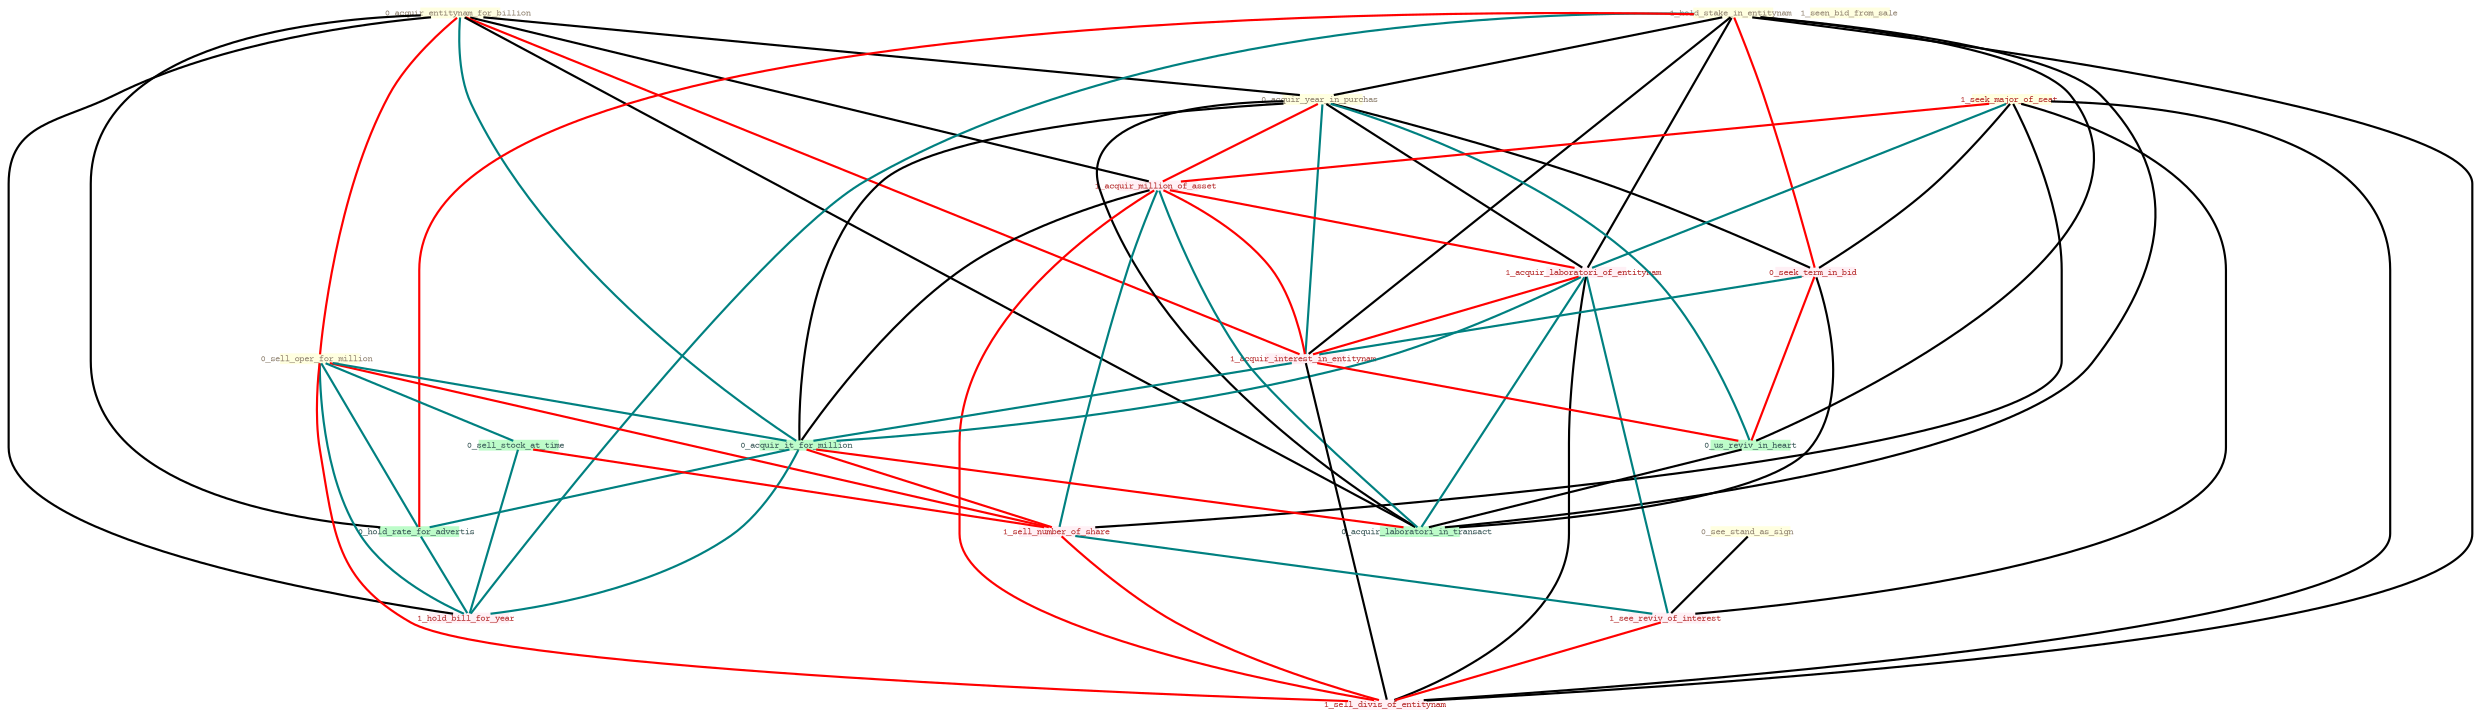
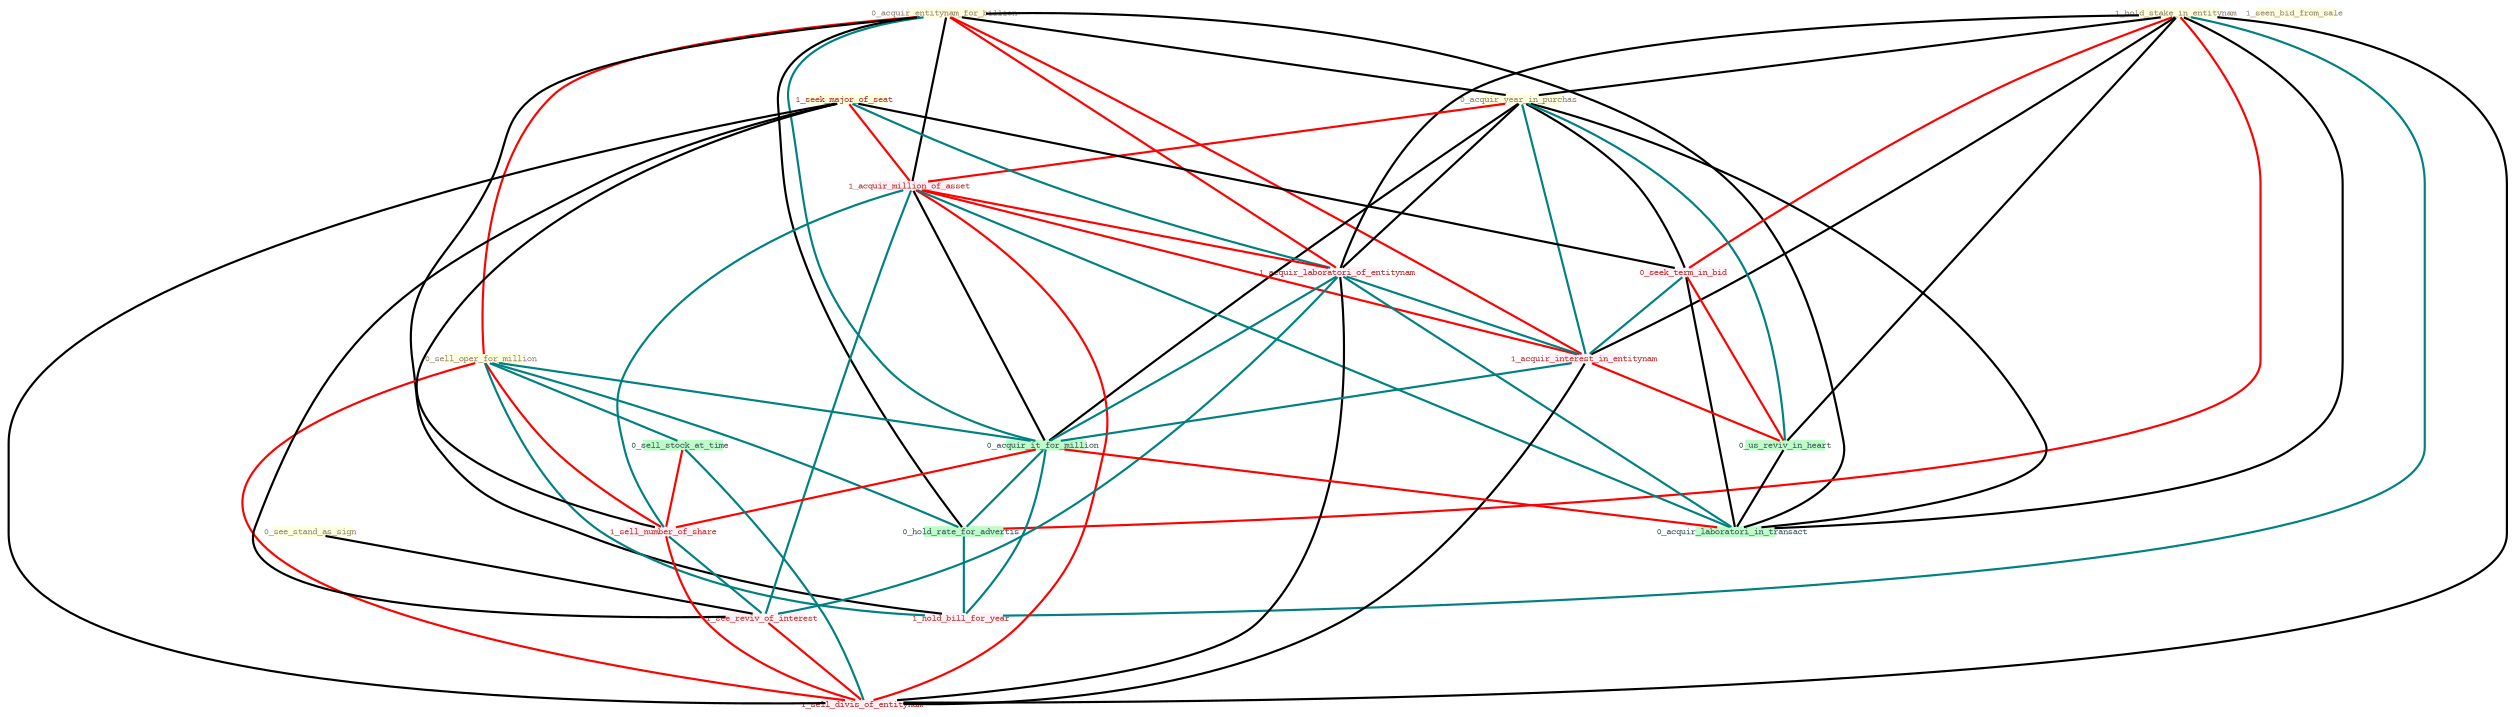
  graph {
    fontname="Courier Prime"
    node [color="#fff0f5" fixedsize=true fontcolor="#b22222" fontname="Courier Prime" fontsize=4 shape=polygon style=filled]
    edge [color=black fontname="Courier Prime" w=1]
    "0_acquir_entitynam_for_billion " [color="#ffffe0" fontcolor="#8b7d6b" height=.06 width=.5]
    "1_hold_stake_in_entitynam " [color="#ffffe0" fontcolor="#8b7d6b" height=.06 width=.5]
    n3 [color="#ffffe0" fontcolor="#8b7d6b" height=.06 label="1_seen_bid_from_sale" width=.5]
    "0_sell_oper_for_million " [color="#ffffe0" fontcolor="#8b7d6b" height=.06 width=.5]
    "0_acquir_year_in_purchas " [color="#ffffe0" fontcolor="#8b7d6b" height=.06 width=.5]
    "0_see_stand_as_sign " [color="#ffffe0" fontcolor="#8b7d6b" height=.06 width=.5]
    "1_seek_major_of_seat " [color="#ffffe0" height=.06 width=.5]
    "1_acquir_million_of_asset " [height=.06 width=.5]
    "1_acquir_laboratori_of_entitynam " [height=.06 width=.5]
    "0_seek_term_in_bid " [height=.06 width=.5]
    "1_acquir_interest_in_entitynam " [height=.06 width=.5]
    "1_sell_number_of_share " [height=.06 width=.5]
    "1_see_reviv_of_interest " [height=.06 width=.5]
    "1_hold_bill_for_year " [height=.06 width=.5]
    "1_sell_divis_of_entitynam " [height=.06 width=.5]
    "0_acquir_it_for_million " [color="#BDFCC9" fontcolor="#2f4f4f" height=.06 width=.5]
    "0_hold_rate_for_advertis " [color="#BDFCC9" fontcolor="#2f4f4f" height=.06 width=.5]
    "0_acquir_laboratori_in_transact " [color="#BDFCC9" fontcolor="#2f4f4f" height=.06 width=.5]
    n19 [color="#BDFCC9" fontcolor="#2f4f4f" height=.06 label="0_us_reviv_in_heart" width=.5]
    "0_sell_stock_at_time " [color="#BDFCC9" fontcolor="#2f4f4f" height=.06 width=.5]
    subgraph sub_1 {
      "0_acquir_entitynam_for_billion "
      "1_hold_stake_in_entitynam "
      n3
      "0_sell_oper_for_million "
      "0_acquir_year_in_purchas "
      "0_see_stand_as_sign "
      "1_seek_major_of_seat "
    }
    subgraph sub_2 {
      "1_acquir_million_of_asset "
      "1_acquir_laboratori_of_entitynam "
      "0_seek_term_in_bid "
      "1_acquir_interest_in_entitynam "
      "1_sell_number_of_share "
      "1_see_reviv_of_interest "
      "1_hold_bill_for_year "
      "1_sell_divis_of_entitynam "
    }
    "0_acquir_entitynam_for_billion " -- "0_sell_oper_for_million " [color=red]
    "0_acquir_entitynam_for_billion " -- "0_acquir_year_in_purchas "
    "0_acquir_entitynam_for_billion " -- "1_acquir_million_of_asset "
+   "0_acquir_entitynam_for_billion " -- "1_acquir_laboratori_of_entitynam " [color=red]
    "0_acquir_entitynam_for_billion " -- "1_acquir_interest_in_entitynam " [color=red]
    "0_acquir_entitynam_for_billion " -- "1_hold_bill_for_year "
    "0_acquir_entitynam_for_billion " -- "0_acquir_it_for_million " [color=teal w=2]
    "0_acquir_entitynam_for_billion " -- "0_hold_rate_for_advertis "
    "0_acquir_entitynam_for_billion " -- "0_acquir_laboratori_in_transact "
    "1_hold_stake_in_entitynam " -- "0_acquir_year_in_purchas "
    "1_hold_stake_in_entitynam " -- "1_acquir_laboratori_of_entitynam "
    "1_hold_stake_in_entitynam " -- "0_seek_term_in_bid " [color=red]
    "1_hold_stake_in_entitynam " -- "1_acquir_interest_in_entitynam " [w=2]
    "1_hold_stake_in_entitynam " -- "1_hold_bill_for_year " [color=teal]
    "1_hold_stake_in_entitynam " -- "1_sell_divis_of_entitynam "
    "1_hold_stake_in_entitynam " -- "0_hold_rate_for_advertis " [color=red]
    "1_hold_stake_in_entitynam " -- "0_acquir_laboratori_in_transact "
    "1_hold_stake_in_entitynam " -- n19
    "0_sell_oper_for_million " -- "1_sell_number_of_share " [color=red]
    "0_sell_oper_for_million " -- "1_hold_bill_for_year " [color=teal]
    "0_sell_oper_for_million " -- "1_sell_divis_of_entitynam " [color=red]
    "0_sell_oper_for_million " -- "0_acquir_it_for_million " [color=teal w=2]
    "0_sell_oper_for_million " -- "0_hold_rate_for_advertis " [color=teal]
    "0_sell_oper_for_million " -- "0_sell_stock_at_time " [color=teal]
    "0_acquir_year_in_purchas " -- "1_acquir_million_of_asset " [color=red]
    "0_acquir_year_in_purchas " -- "1_acquir_laboratori_of_entitynam "
    "0_acquir_year_in_purchas " -- "0_seek_term_in_bid "
    "0_acquir_year_in_purchas " -- "1_acquir_interest_in_entitynam " [color=teal w=2]
    "0_acquir_year_in_purchas " -- "0_acquir_it_for_million "
    "0_acquir_year_in_purchas " -- "0_acquir_laboratori_in_transact " [w=2]
    "0_acquir_year_in_purchas " -- n19 [color=teal]
    "0_see_stand_as_sign " -- "1_see_reviv_of_interest "
    "1_seek_major_of_seat " -- "1_acquir_million_of_asset " [color=red]
    "1_seek_major_of_seat " -- "1_acquir_laboratori_of_entitynam " [color=teal]
    "1_seek_major_of_seat " -- "0_seek_term_in_bid "
    "1_seek_major_of_seat " -- "1_sell_number_of_share "
    "1_seek_major_of_seat " -- "1_see_reviv_of_interest "
    "1_seek_major_of_seat " -- "1_sell_divis_of_entitynam "
    "1_acquir_million_of_asset " -- "1_acquir_laboratori_of_entitynam " [color=red w=2]
    "1_acquir_million_of_asset " -- "1_acquir_interest_in_entitynam " [color=red]
    "1_acquir_million_of_asset " -- "1_sell_number_of_share " [color=teal]
+   "1_acquir_million_of_asset " -- "1_see_reviv_of_interest " [color=teal]
    "1_acquir_million_of_asset " -- "1_sell_divis_of_entitynam " [color=red]
    "1_acquir_million_of_asset " -- "0_acquir_it_for_million "
    "1_acquir_million_of_asset " -- "0_acquir_laboratori_in_transact " [color=teal]
-   "1_acquir_laboratori_of_entitynam " -- "1_acquir_interest_in_entitynam " [color=red w=2]
+   "1_acquir_laboratori_of_entitynam " -- "1_acquir_interest_in_entitynam " [color=teal w=2]
    "1_acquir_laboratori_of_entitynam " -- "1_see_reviv_of_interest " [color=teal]
    "1_acquir_laboratori_of_entitynam " -- "1_sell_divis_of_entitynam " [w=2]
    "1_acquir_laboratori_of_entitynam " -- "0_acquir_it_for_million " [color=teal]
    "1_acquir_laboratori_of_entitynam " -- "0_acquir_laboratori_in_transact " [color=teal w=2]
    "0_seek_term_in_bid " -- "1_acquir_interest_in_entitynam " [color=teal]
    "0_seek_term_in_bid " -- "0_acquir_laboratori_in_transact "
    "0_seek_term_in_bid " -- n19 [color=red]
    "1_acquir_interest_in_entitynam " -- "1_sell_divis_of_entitynam "
    "1_acquir_interest_in_entitynam " -- "0_acquir_it_for_million " [color=teal]
    "1_acquir_interest_in_entitynam " -- n19 [color=red]
    "1_sell_number_of_share " -- "1_see_reviv_of_interest " [color=teal]
    "1_sell_number_of_share " -- "1_sell_divis_of_entitynam " [color=red w=2]
    "1_see_reviv_of_interest " -- "1_sell_divis_of_entitynam " [color=red]
    "0_acquir_it_for_million " -- "1_sell_number_of_share " [color=red]
    "0_acquir_it_for_million " -- "1_hold_bill_for_year " [color=teal]
    "0_acquir_it_for_million " -- "0_hold_rate_for_advertis " [color=teal]
    "0_acquir_it_for_million " -- "0_acquir_laboratori_in_transact " [color=red]
    "0_hold_rate_for_advertis " -- "1_hold_bill_for_year " [color=teal w=2]
    n19 -- "0_acquir_laboratori_in_transact "
    "0_sell_stock_at_time " -- "1_sell_number_of_share " [color=red]
-   "0_sell_stock_at_time " -- "1_hold_bill_for_year " [color=teal]
+   "0_sell_stock_at_time " -- "1_sell_divis_of_entitynam " [color=teal]
  }
